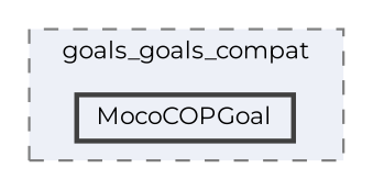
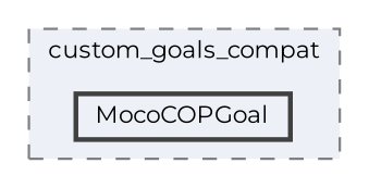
  digraph {
    compound=true
    fontname=Montserrat
    n1 [color=grey25 fillcolor="#edf0f7" fontname=Montserrat fontsize=10 height=0.2 label=MocoCOPGoal shape=box style="filled,bold" width=0.4]
    subgraph cluster_1 {
      bgcolor="#edf0f7"
      fontsize=10
-     label=goals_goals_compat
+     label=custom_goals_compat
      pencolor=grey50
      style="filled,dashed"
      n1
    }
  }
